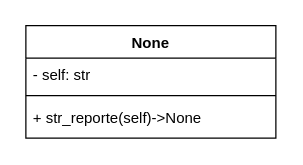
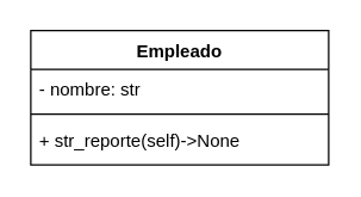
  <mxCell id="0" />
  <mxCell id="1" parent="0" />
- <mxCell id="2" value="None" style="swimlane;fontStyle=1;align=center;verticalAlign=top;childLayout=stackLayout;horizontal=1;startSize=26;horizontalStack=0;resizeParent=1;resizeParentMax=0;resizeLast=0;collapsible=1;marginBottom=0;whiteSpace=wrap;html=1;" parent="1" vertex="1"><mxGeometry x="20" y="20" width="200" height="90" as="geometry" /></mxCell>
- <mxCell id="3" value="- self: str" style="text;strokeColor=none;fillColor=none;align=left;verticalAlign=top;spacingLeft=4;spacingRight=4;overflow=hidden;rotatable=0;points=[[0,0.5],[1,0.5]];portConstraint=eastwest;whiteSpace=wrap;html=1;" parent="2" vertex="1"><mxGeometry y="26" width="200" height="26" as="geometry" /></mxCell>
+ <mxCell id="2" value="Empleado" style="swimlane;fontStyle=1;align=center;verticalAlign=top;childLayout=stackLayout;horizontal=1;startSize=26;horizontalStack=0;resizeParent=1;resizeParentMax=0;resizeLast=0;collapsible=1;marginBottom=0;whiteSpace=wrap;html=1;" parent="1" vertex="1"><mxGeometry x="20" y="20" width="200" height="90" as="geometry" /></mxCell>
+ <mxCell id="3" value="- nombre: str" style="text;strokeColor=none;fillColor=none;align=left;verticalAlign=top;spacingLeft=4;spacingRight=4;overflow=hidden;rotatable=0;points=[[0,0.5],[1,0.5]];portConstraint=eastwest;whiteSpace=wrap;html=1;" parent="2" vertex="1"><mxGeometry y="26" width="200" height="26" as="geometry" /></mxCell>
  <mxCell id="4" value="" style="line;strokeWidth=1;fillColor=none;align=left;verticalAlign=middle;spacingTop=-1;spacingLeft=3;spacingRight=3;rotatable=0;labelPosition=right;points=[];portConstraint=eastwest;strokeColor=inherit;" parent="2" vertex="1"><mxGeometry y="52" width="200" height="8" as="geometry" /></mxCell>
  <mxCell id="5" value="&lt;span style=&quot;background-color: initial;&quot;&gt;+ str_reporte(self)-&amp;gt;None&lt;/span&gt;" style="text;strokeColor=none;fillColor=none;align=left;verticalAlign=top;spacingLeft=4;spacingRight=4;overflow=hidden;rotatable=0;points=[[0,0.5],[1,0.5]];portConstraint=eastwest;whiteSpace=wrap;html=1;" parent="2" vertex="1"><mxGeometry y="60" width="200" height="30" as="geometry" /></mxCell>
